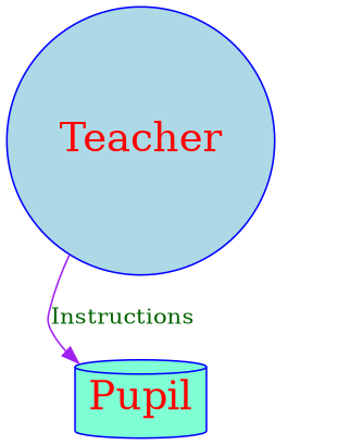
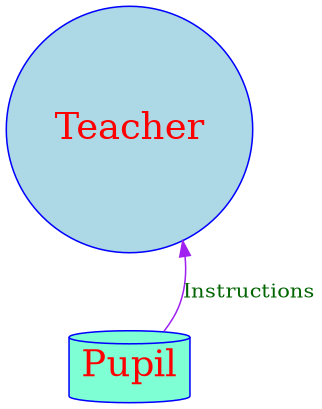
  digraph {
    node [color=Blue fontcolor=Red fontsize=24 style=filled]
    n1 [label=Teacher shape=circle fillcolor=lightblue]
    n2 [label=Pupil shape=cylinder fillcolor=aquamarine]
-   n1 -> n2 [fontcolor=darkgreen label=Instructions color=purple]
+   n2 -> n1 [fontcolor=darkgreen label=Instructions color=purple]
  }
